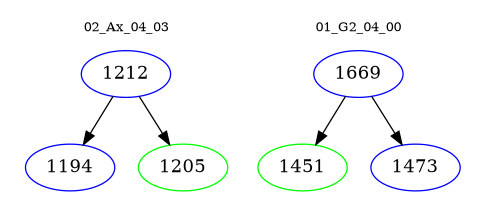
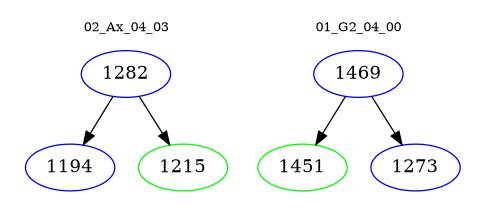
  digraph {
    node [color=blue]
    edge [color=black]
-   n1 [label=1212]
+   n1 [label=1282]
    n2 [label=1194]
-   n3 [color=green label=1205]
-   n4 [label=1669]
+   n3 [color=green label=1215]
+   n4 [label=1469]
    n5 [color=green label=1451]
-   n6 [label=1473]
+   n6 [label=1273]
    subgraph cluster_1 {
      color=white
      fontsize=10
      label="02_Ax_04_03"
      n1
      n2
      n3
    }
    subgraph cluster_2 {
      color=white
      fontsize=10
      label="01_G2_04_00"
      n4
      n5
      n6
    }
    n1 -> n2
    n1 -> n3
    n4 -> n5
    n4 -> n6
  }
